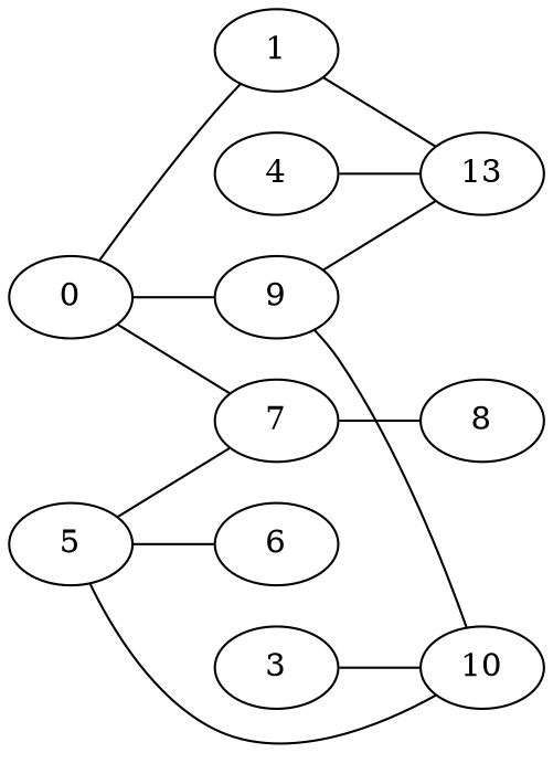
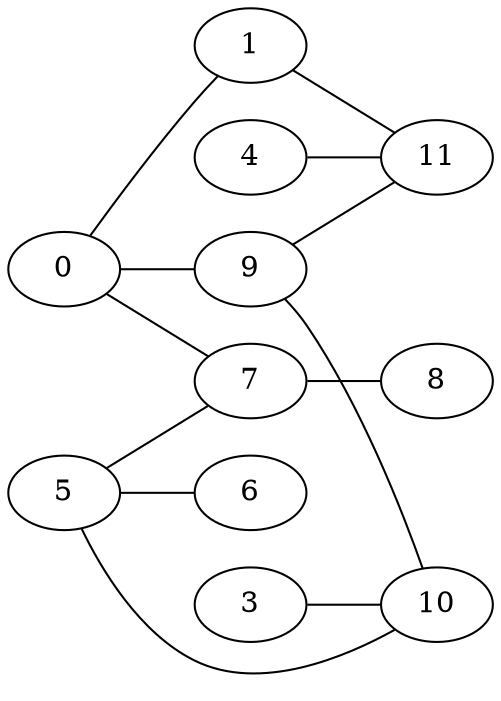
  graph {
    rankdir=LR
    node [type=intersection]
    edge [frequency=1 type0=line]
    0 [x=225 y=322]
    1 [x=221 y=321]
    7 [x=307 y=214]
    9 [type=corner x=244 y=320]
-   11 [x=132 y=256 label=13]
+   11 [x=132 y=256]
    8 [type=corner x=242 y=172]
    10 [x=394 y=260]
    3 [type=endpoint x=477 y=248]
    4 [type=endpoint x=52 y=257]
    5 [x=286 y=189]
    6 [type=endpoint x=347 y=136]
    0 -- 1 [angle0=.24]
    0 -- 7 [angle0=-.92]
    0 -- 9 [angle0=-.10]
    1 -- 11 [angle0=.63]
    7 -- 8 [angle0=.57]
    9 -- 11 [angle0=-.65]
    9 -- 10 [angle0=-.38]
    3 -- 10 [angle0=-.14]
    4 -- 11 [angle0=-.01]
    5 -- 7 [angle0=.87]
    5 -- 10 [angle0=.58]
    5 -- 6 [angle0=-.72]
  }
